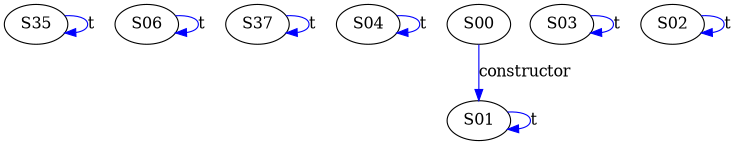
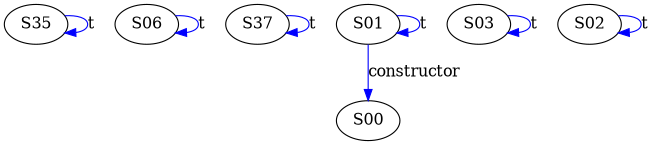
  digraph {
    edge [color=blue]
    n1 [label=S35]
    S06
    n3 [label=S37]
-   S04
    S00
    S01
    S03
    S02
    n1 -> n1 [label=t]
    S06 -> S06 [label=t]
    n3 -> n3 [label=t]
-   S04 -> S04 [label=t]
-   S00 -> S01 [label=constructor]
+   S01 -> S00 [label=constructor]
    S01 -> S01 [label=t]
    S03 -> S03 [label=t]
    S02 -> S02 [label=t]
  }
